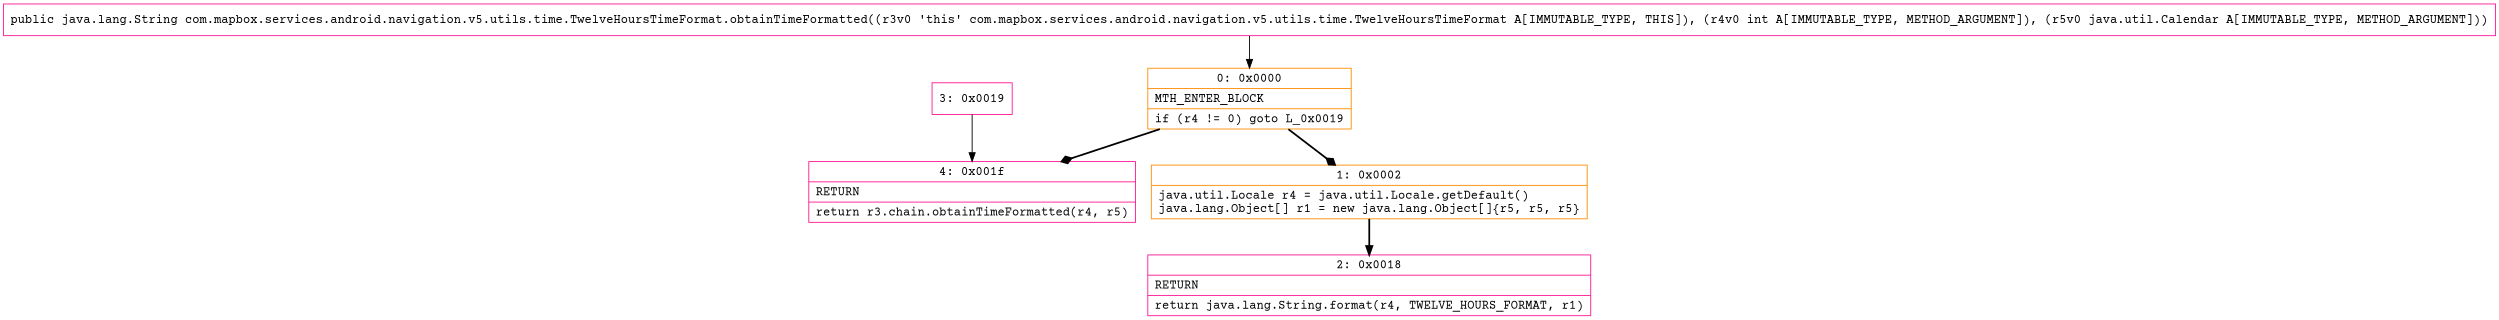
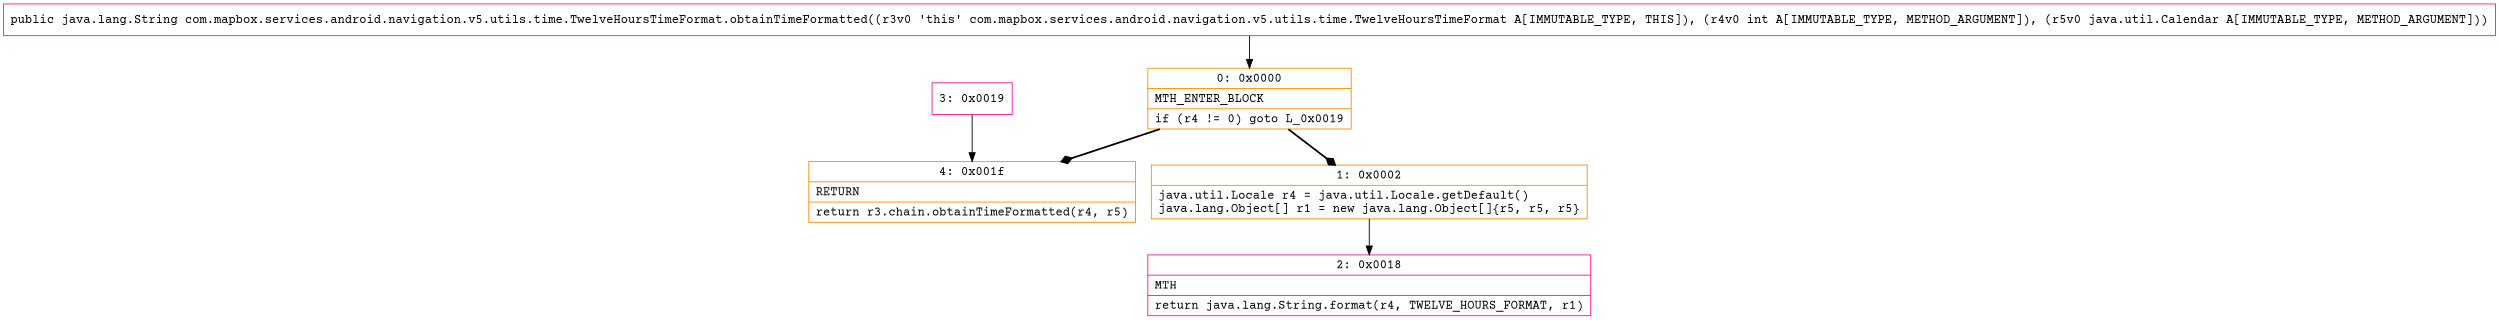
  digraph {
    fontname="Courier Prime"
    node [color=deeppink fontname="Courier Prime" shape=record]
    edge [arrowhead=normal fontname="Courier Prime" style=solid]
    n1 [color=darkorange label="{0\:\ 0x0000|MTH_ENTER_BLOCK\l|if (r4 != 0) goto L_0x0019\l}"]
    n2 [color=darkorange label="{1\:\ 0x0002|java.util.Locale r4 = java.util.Locale.getDefault()\ljava.lang.Object[] r1 = new java.lang.Object[]\{r5, r5, r5\}\l}"]
-   n3 [label="{4\:\ 0x001f|RETURN\l|return r3.chain.obtainTimeFormatted(r4, r5)\l}"]
-   n4 [label="{2\:\ 0x0018|RETURN\l|return java.lang.String.format(r4, TWELVE_HOURS_FORMAT, r1)\l}"]
+   n3 [color=darkorange label="{4\:\ 0x001f|RETURN\l|return r3.chain.obtainTimeFormatted(r4, r5)\l}"]
+   n4 [label="{2\:\ 0x0018|MTH\l|return java.lang.String.format(r4, TWELVE_HOURS_FORMAT, r1)\l}"]
    n5 [label="{3\:\ 0x0019}"]
    n6 [label="{public java.lang.String com.mapbox.services.android.navigation.v5.utils.time.TwelveHoursTimeFormat.obtainTimeFormatted((r3v0 'this' com.mapbox.services.android.navigation.v5.utils.time.TwelveHoursTimeFormat A[IMMUTABLE_TYPE, THIS]), (r4v0 int A[IMMUTABLE_TYPE, METHOD_ARGUMENT]), (r5v0 java.util.Calendar A[IMMUTABLE_TYPE, METHOD_ARGUMENT])) }"]
    n1 -> n2 [arrowhead=diamond style=bold]
    n1 -> n3 [arrowhead=diamond style=bold]
-   n2 -> n4 [style=bold]
+   n2 -> n4
    n5 -> n3
    n6 -> n1
  }
